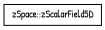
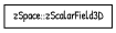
  digraph {
    rankdir=LR
    fontname="Patrick Hand"
-   n1 [color=black fillcolor=white fontname="Patrick Hand" fontsize=10 height=0.2 label="zSpace::zScalarField5D" shape=record style=filled width=0.4]
+   n1 [color=black fillcolor=white fontname="Patrick Hand" fontsize=10 height=0.2 label="zSpace::zScalarField3D" shape=record style=filled width=0.4]
  }
